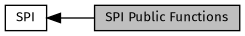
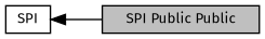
  digraph {
    rankdir=LR
    fontname="Fira Sans"
    node [color=black fontname="Fira Sans" fontsize=10 shape=box style=filled]
    n1 [fillcolor=white height=0.2 label=SPI width=0.4]
-   n2 [fillcolor=grey75 fontcolor=black height=0.2 label="SPI Public Functions" width=0.4]
+   n2 [fillcolor=grey75 fontcolor=black height=0.2 label="SPI Public Public" width=0.4]
    n1 -> n2 [dir=back fontname="Fira Sans" fontsize=10 labelfontname=Helvetica labelfontsize=10 shape=plaintext style=solid]
  }
